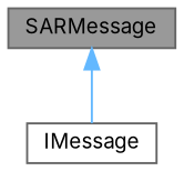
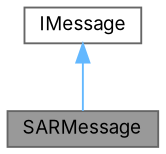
  digraph {
    fontname=Inter
    node [color=gray40 fontname=Inter fontsize=10 shape=box style=filled]
    n1 [fillcolor=grey60 fontcolor=black height=0.2 label=SARMessage width=0.4]
    n2 [fillcolor=white height=0.2 label=IMessage width=0.4]
-   n1 -> n2 [color=steelblue1 dir=back fontname=Inter fontsize=10 labelfontname=Helvetica labelfontsize=10 style=solid]
+   n2 -> n1 [color=steelblue1 dir=back fontname=Inter fontsize=10 labelfontname=Helvetica labelfontsize=10 style=solid]
  }
